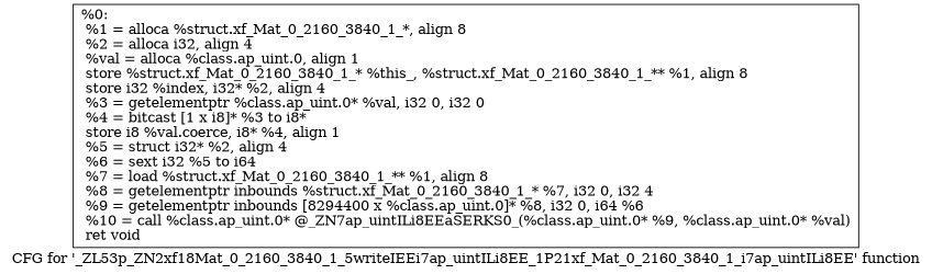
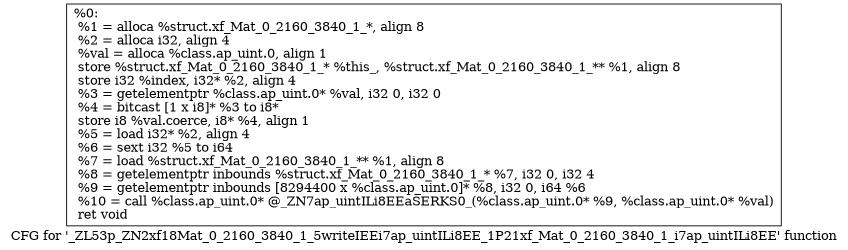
  digraph {
    label="CFG for '_ZL53p_ZN2xf18Mat_0_2160_3840_1_5writeIEEi7ap_uintILi8EE_1P21xf_Mat_0_2160_3840_1_i7ap_uintILi8EE' function"
-   n1 [label="{%0:\l  %1 = alloca %struct.xf_Mat_0_2160_3840_1_*, align 8\l  %2 = alloca i32, align 4\l  %val = alloca %class.ap_uint.0, align 1\l  store %struct.xf_Mat_0_2160_3840_1_* %this_, %struct.xf_Mat_0_2160_3840_1_** %1, align 8\l  store i32 %index, i32* %2, align 4\l  %3 = getelementptr %class.ap_uint.0* %val, i32 0, i32 0\l  %4 = bitcast [1 x i8]* %3 to i8*\l  store i8 %val.coerce, i8* %4, align 1\l  %5 = struct i32* %2, align 4\l  %6 = sext i32 %5 to i64\l  %7 = load %struct.xf_Mat_0_2160_3840_1_** %1, align 8\l  %8 = getelementptr inbounds %struct.xf_Mat_0_2160_3840_1_* %7, i32 0, i32 4\l  %9 = getelementptr inbounds [8294400 x %class.ap_uint.0]* %8, i32 0, i64 %6\l  %10 = call %class.ap_uint.0* @_ZN7ap_uintILi8EEaSERKS0_(%class.ap_uint.0* %9, %class.ap_uint.0* %val)\l  ret void\l}" shape=record]
+   n1 [label="{%0:\l  %1 = alloca %struct.xf_Mat_0_2160_3840_1_*, align 8\l  %2 = alloca i32, align 4\l  %val = alloca %class.ap_uint.0, align 1\l  store %struct.xf_Mat_0_2160_3840_1_* %this_, %struct.xf_Mat_0_2160_3840_1_** %1, align 8\l  store i32 %index, i32* %2, align 4\l  %3 = getelementptr %class.ap_uint.0* %val, i32 0, i32 0\l  %4 = bitcast [1 x i8]* %3 to i8*\l  store i8 %val.coerce, i8* %4, align 1\l  %5 = load i32* %2, align 4\l  %6 = sext i32 %5 to i64\l  %7 = load %struct.xf_Mat_0_2160_3840_1_** %1, align 8\l  %8 = getelementptr inbounds %struct.xf_Mat_0_2160_3840_1_* %7, i32 0, i32 4\l  %9 = getelementptr inbounds [8294400 x %class.ap_uint.0]* %8, i32 0, i64 %6\l  %10 = call %class.ap_uint.0* @_ZN7ap_uintILi8EEaSERKS0_(%class.ap_uint.0* %9, %class.ap_uint.0* %val)\l  ret void\l}" shape=record]
  }
